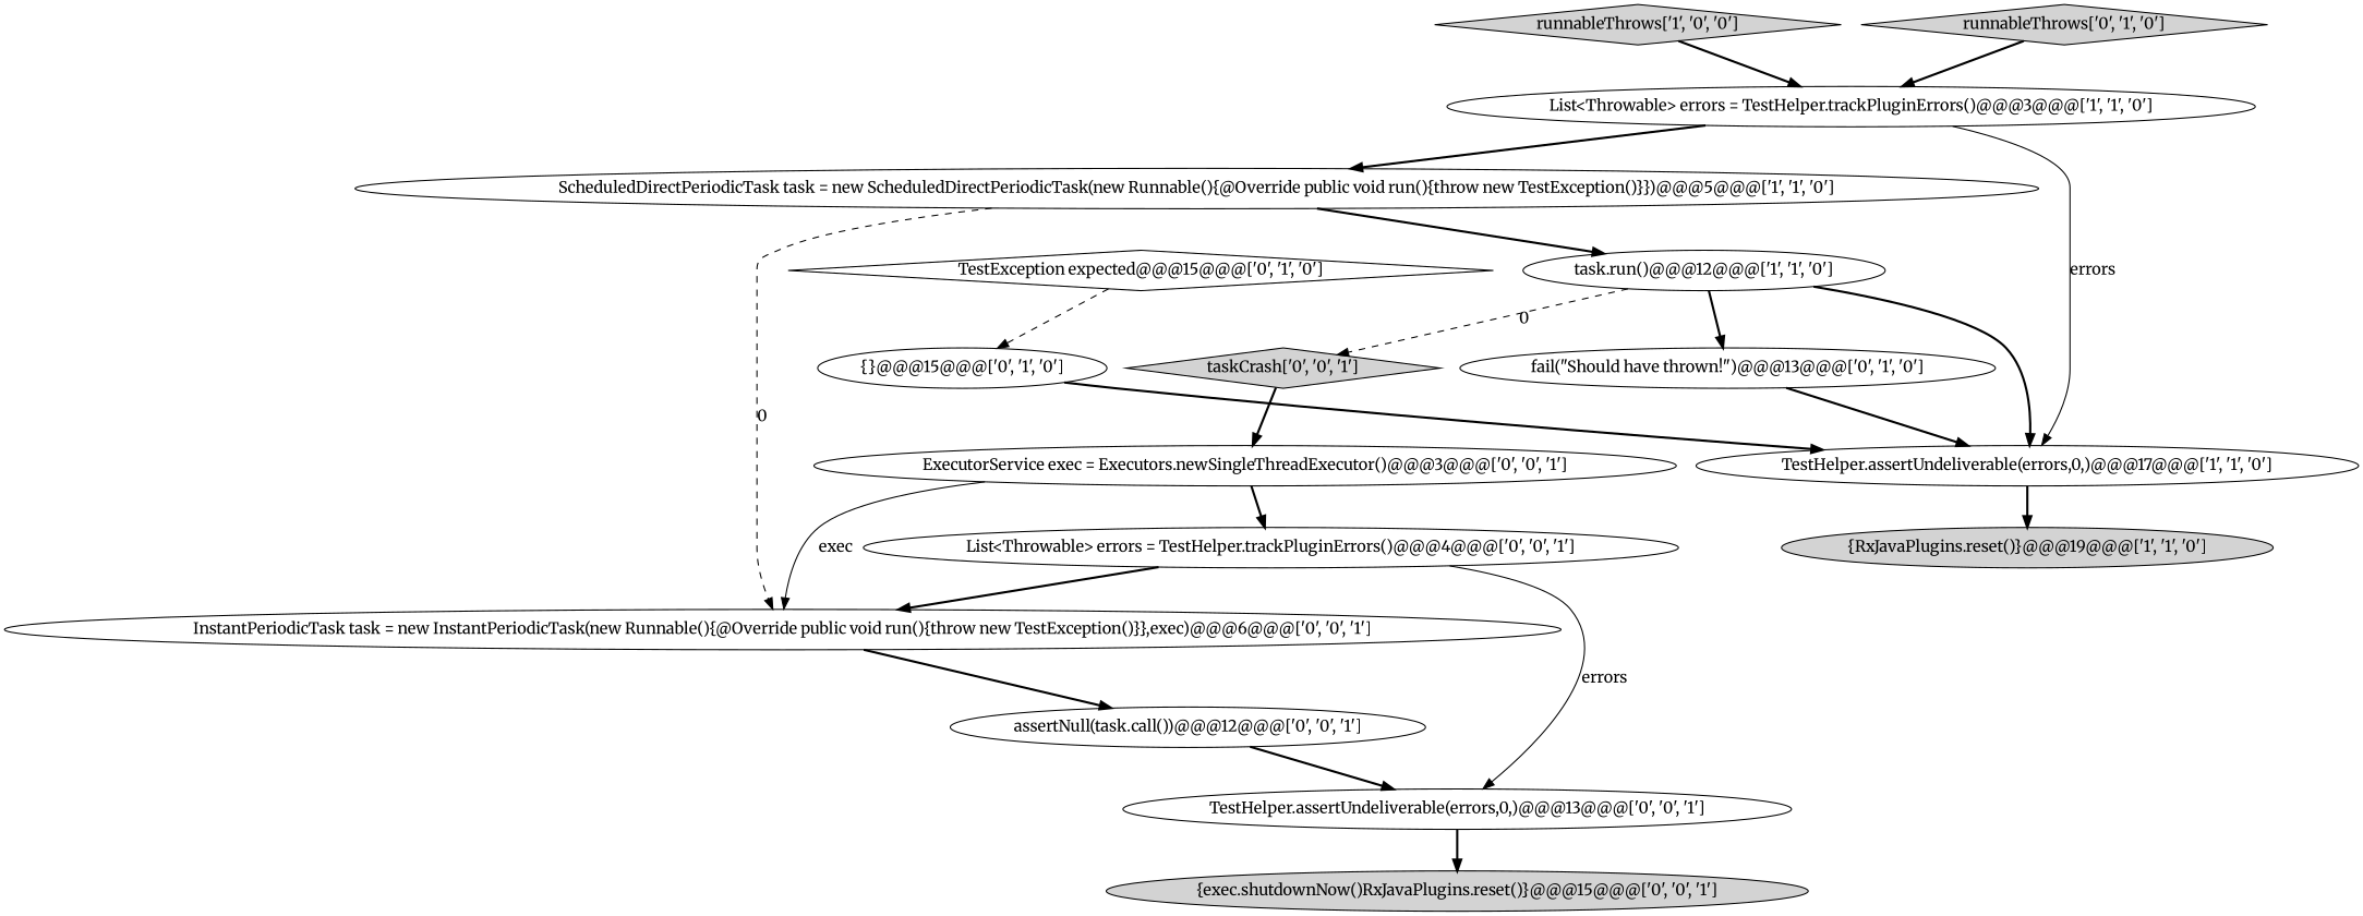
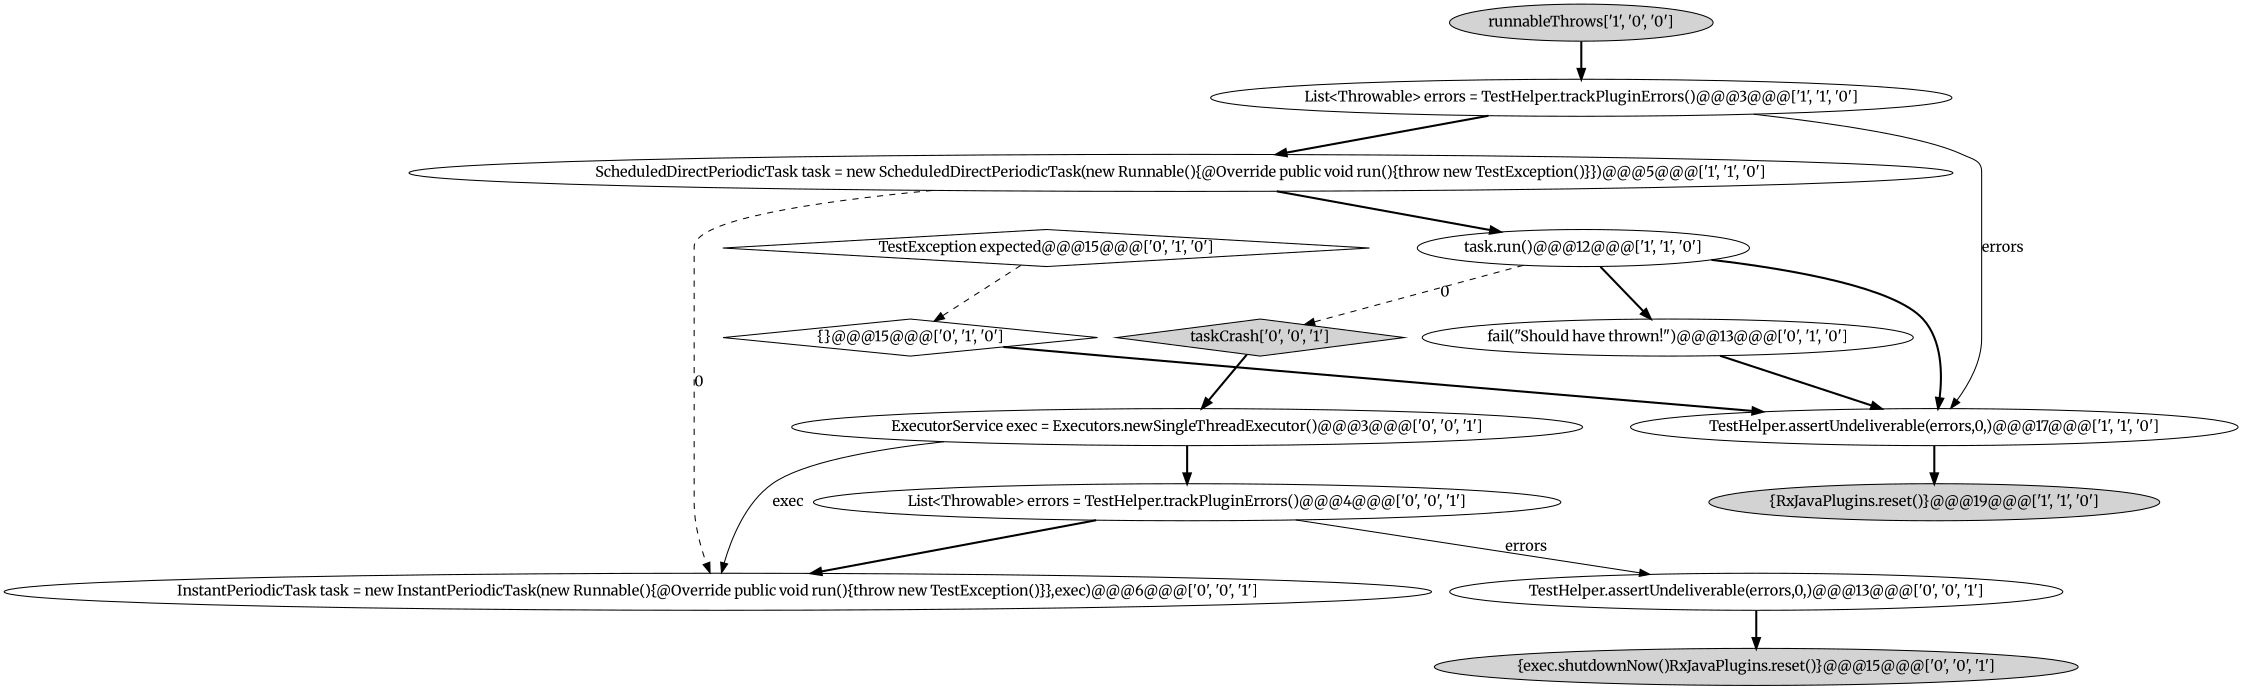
  digraph {
    fontname=Merriweather
    node [fillcolor=white fontname=Merriweather shape=ellipse style=filled]
    edge [fontname=Merriweather style=bold]
-   n1 [fillcolor=lightgray label="runnableThrows['1', '0', '0']" shape=diamond]
+   n1 [fillcolor=lightgray label="runnableThrows['1', '0', '0']"]
    n2 [label="List<Throwable> errors = TestHelper.trackPluginErrors()@@@3@@@['1', '1', '0']"]
    n3 [label="ScheduledDirectPeriodicTask task = new ScheduledDirectPeriodicTask(new Runnable(){@Override public void run(){throw new TestException()}})@@@5@@@['1', '1', '0']"]
    n4 [label="TestHelper.assertUndeliverable(errors,0,)@@@17@@@['1', '1', '0']"]
-   n5 [fillcolor=lightgray label="runnableThrows['0', '1', '0']" shape=diamond]
    n6 [label="InstantPeriodicTask task = new InstantPeriodicTask(new Runnable(){@Override public void run(){throw new TestException()}},exec)@@@6@@@['0', '0', '1']"]
    n7 [label="task.run()@@@12@@@['1', '1', '0']"]
-   n8 [label="assertNull(task.call())@@@12@@@['0', '0', '1']"]
    n9 [label="fail(\"Should have thrown!\")@@@13@@@['0', '1', '0']"]
    n10 [fillcolor=lightgray label="taskCrash['0', '0', '1']" shape=diamond]
    n11 [label="TestHelper.assertUndeliverable(errors,0,)@@@13@@@['0', '0', '1']"]
    n12 [fillcolor=lightgray label="{exec.shutdownNow()RxJavaPlugins.reset()}@@@15@@@['0', '0', '1']"]
    n13 [fillcolor=lightgray label="{RxJavaPlugins.reset()}@@@19@@@['1', '1', '0']"]
    n14 [label="ExecutorService exec = Executors.newSingleThreadExecutor()@@@3@@@['0', '0', '1']"]
    n15 [label="List<Throwable> errors = TestHelper.trackPluginErrors()@@@4@@@['0', '0', '1']"]
    n16 [label="TestException expected@@@15@@@['0', '1', '0']" shape=diamond]
-   n17 [label="{}@@@15@@@['0', '1', '0']"]
+   n17 [label="{}@@@15@@@['0', '1', '0']" shape=diamond]
    n1 -> n2
    n2 -> n3
    n2 -> n4 [label=errors style=solid]
    n3 -> n6 [label=0 style=dashed]
    n3 -> n7
    n4 -> n13
-   n5 -> n2
-   n6 -> n8
    n7 -> n4
    n7 -> n9
    n7 -> n10 [label=0 style=dashed]
-   n8 -> n11
    n9 -> n4
    n10 -> n14
    n11 -> n12
    n14 -> n6 [label=exec style=solid]
    n14 -> n15
    n15 -> n6
    n15 -> n11 [label=errors style=solid]
    n16 -> n17 [style=dashed]
    n17 -> n4
  }
